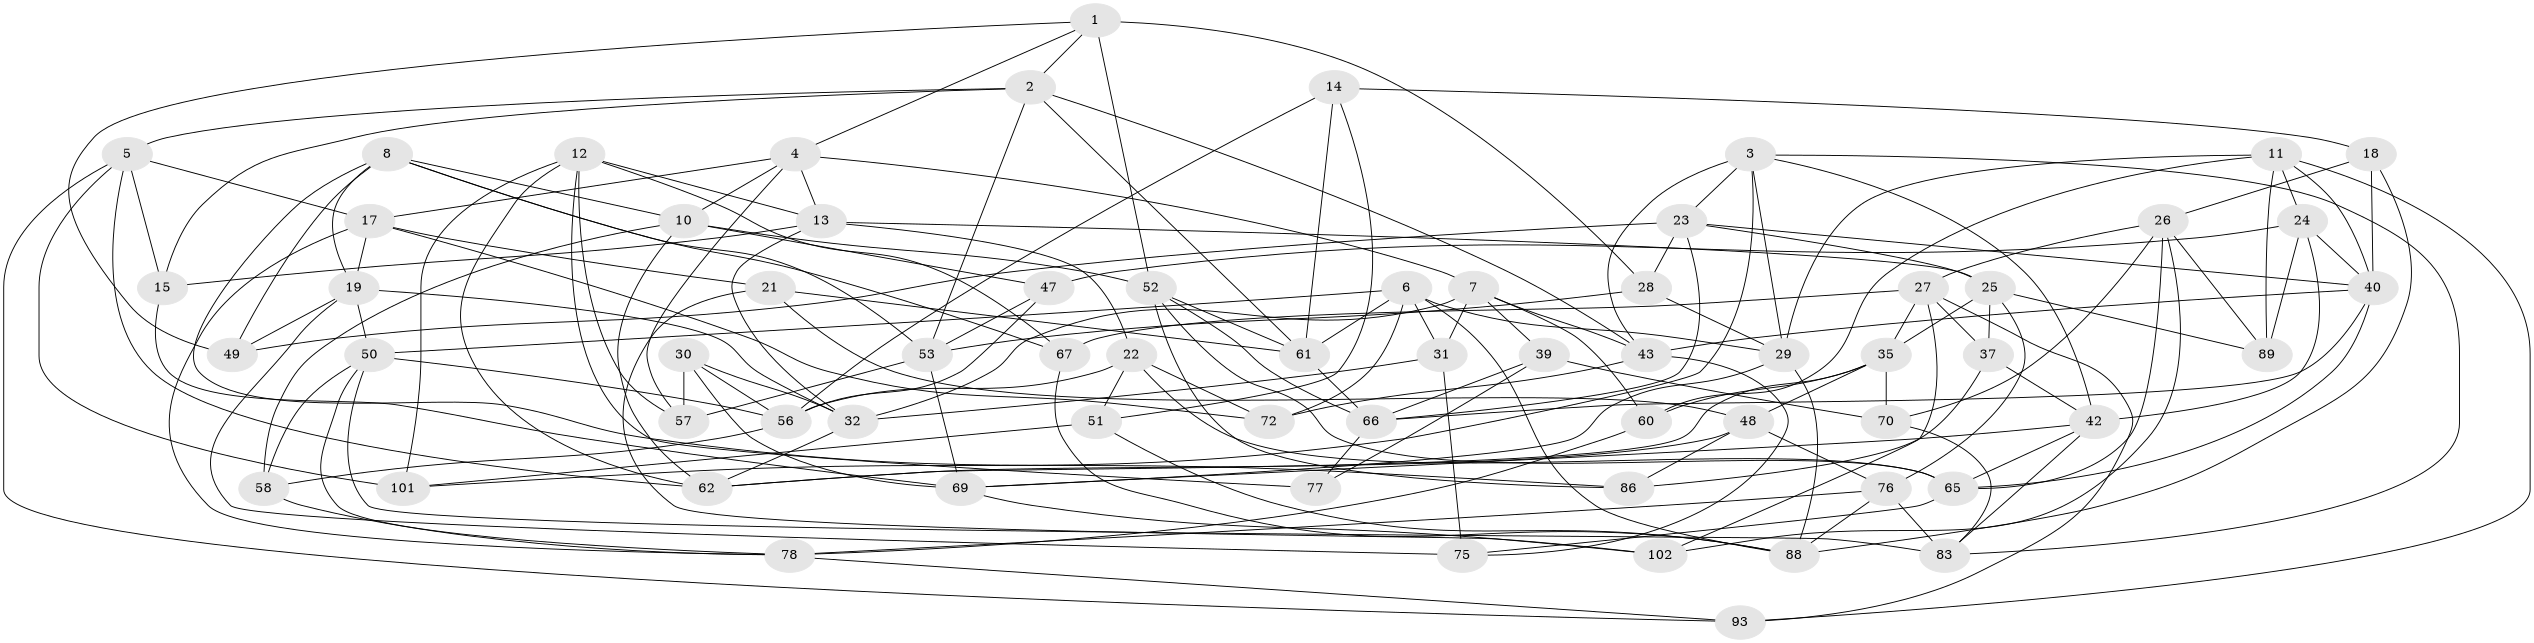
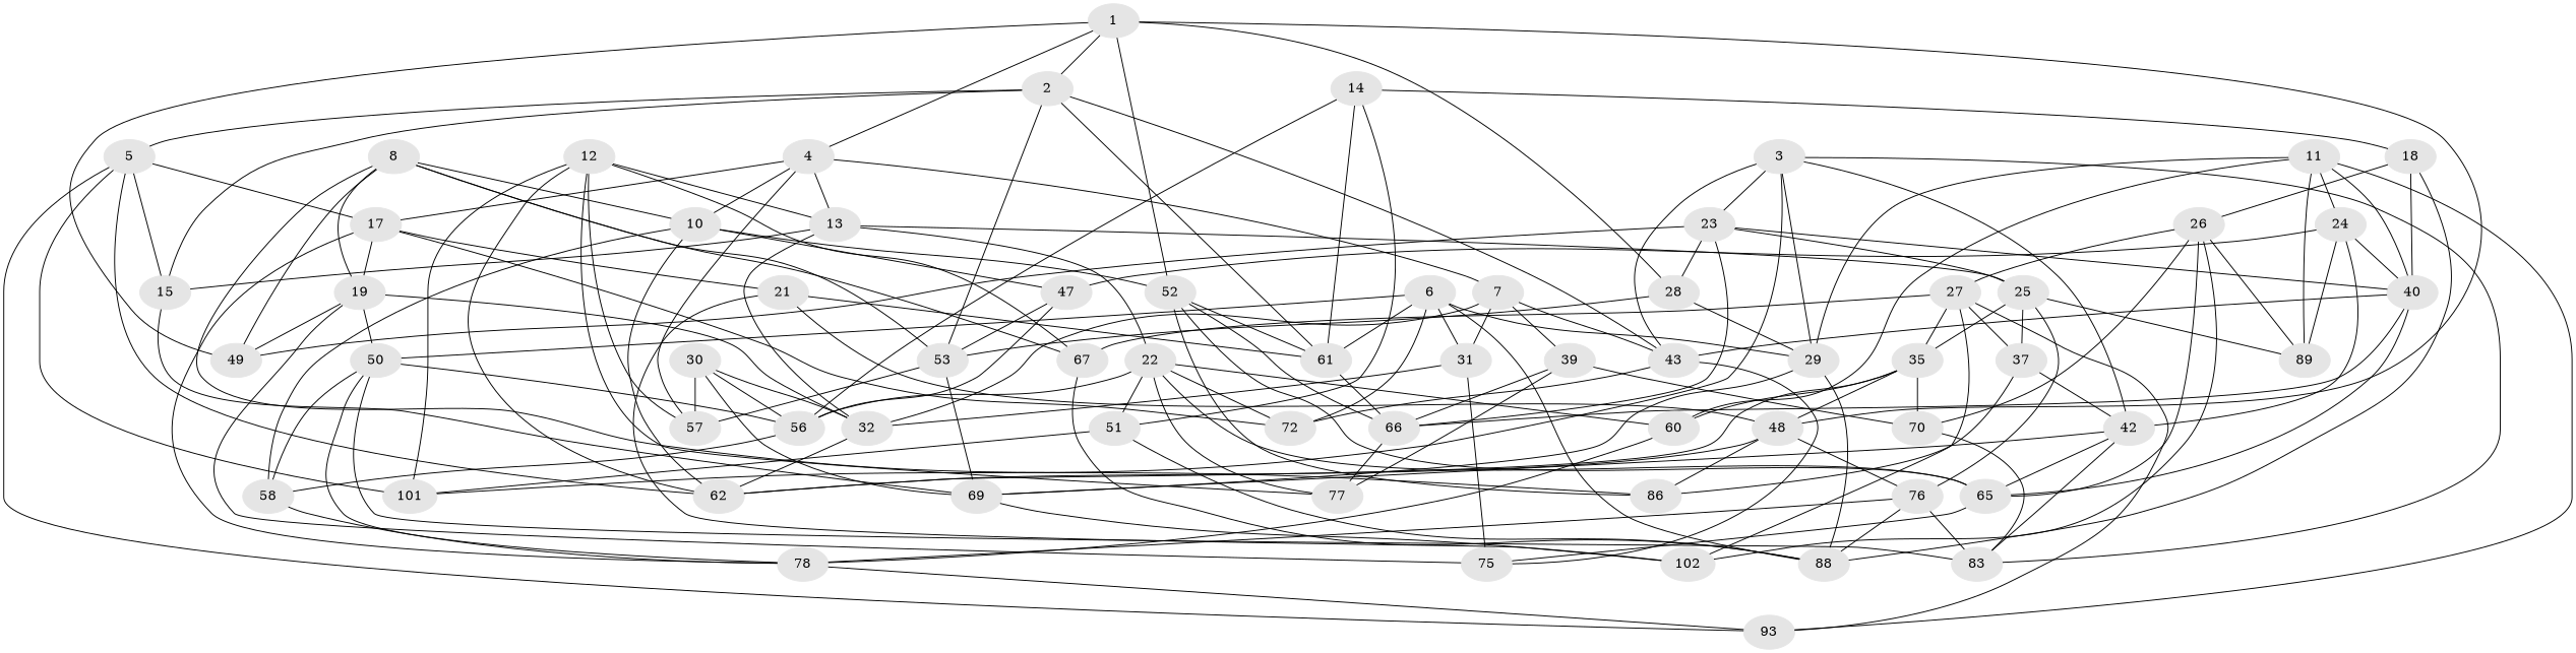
  graph {
    node [color=gray90 style=filled]
    1 [super="+94"]
    2 [super="+71"]
    4 [super="+20"]
    28
    48 [super="+80"]
    49
    52 [super="+103"]
    5 [super="+16"]
    15
    43 [super="+82"]
    53 [super="+81"]
    61 [super="+96"]
    7 [super="+74"]
    10 [super="+79"]
    13 [super="+41"]
    17 [super="+34"]
    57
    29 [super="+90"]
    62 [super="+104"]
    86
    76 [super="+92"]
    65 [super="+87"]
    66 [super="+85"]
    101
    93
    69 [super="+84"]
    72
    75
    3 [super="+45"]
    23 [super="+33"]
    42 [super="+54"]
    83 [super="+100"]
    40 [super="+44"]
    25 [super="+36"]
    n35 [label=88 super="+99"]
    31
    32 [super="+46"]
    39
    60
    47
    58
    22 [super="+95"]
    19 [super="+63"]
    21
    78 [super="+97"]
    6 [super="+38"]
    50 [super="+91"]
    56 [super="+68"]
    77
    70
    8 [super="+9"]
    67
    11 [super="+73"]
    24 [super="+105"]
    89
    12 [super="+64"]
    51
    35 [super="+59"]
    37
    14
    18
    26 [super="+55"]
    102
    27 [super="+88"]
    30
    1 -- 2
    1 -- 4
    1 -- 28
+   1 -- 48
    1 -- 49
    1 -- 52
    2 -- 5
    2 -- 15
    2 -- 43
    2 -- 53
    2 -- 61
    4 -- 7
    4 -- 10
    4 -- 13
    4 -- 17
    4 -- 57
    28 -- 53
    28 -- 29
    48 -- 62
    48 -- 86
    48 -- 76
    52 -- 61
    52 -- 86
    52 -- 65
    52 -- 66
    5 -- 15
    5 -- 17
    5 -- 62
    5 -- 101
    5 -- 93
    15 -- 69
    43 -- 72
    43 -- 75
    53 -- 57
    53 -- 69
    61 -- 66
    7 -- 43
    7 -- 31
    7 -- 32
    7 -- 39
-   7 -- 60
+   22 -- 60
    10 -- 52
    10 -- 62
    10 -- 47
    10 -- 58
    13 -- 15
    13 -- 25
    13 -- 32
    13 -- 22
    17 -- 72
    17 -- 19
    17 -- 21
    17 -- 78
    29 -- 69
    29 -- n35
    76 -- 83 [weight=2]
    76 -- n35
    76 -- 78
    65 -- 75
    66 -- 77
    69 -- 102
    3 -- 43
    3 -- 29
    3 -- 101
    3 -- 23
    3 -- 42
    3 -- 83
    23 -- 28
    23 -- 49
    23 -- 66
    23 -- 40
    23 -- 25
    42 -- 65
    42 -- 69
    42 -- 83
    40 -- 43
    40 -- 65
    40 -- 66
    25 -- 76
    25 -- 89
    25 -- 35
    25 -- 37
    31 -- 75
    31 -- 32
    32 -- 62
    39 -- 66
    39 -- 77
    39 -- 70
    60 -- 78
    47 -- 53
    47 -- 56
    58 -- 78
    22 -- 65
    22 -- 72
    22 -- 56
+   22 -- 77
    22 -- 51
    19 -- 49
    19 -- 75
    19 -- 32
    19 -- 50
    21 -- 48
    21 -- 61
    21 -- 102
    78 -- 93
    6 -- 61
    6 -- 29
    6 -- 72
    6 -- n35
    6 -- 31
    6 -- 50
    50 -- 83
    50 -- 58
    50 -- 78
    50 -- 56
    56 -- 58
    70 -- 83
    8 -- 49
    8 -- 53
    8 -- 10
    8 -- 86
    8 -- 19
    8 -- 67
    67 -- n35
    11 -- 29
    11 -- 93
    11 -- 40
    11 -- 60
    11 -- 24
    11 -- 89
    24 -- 42
    24 -- 40
    24 -- 47
    24 -- 89
    12 -- 13
    12 -- 57
    12 -- 62
    12 -- 101
    12 -- 77
    12 -- 67
    51 -- 101
    51 -- n35
    35 -- 48
    35 -- 62
    35 -- 60
    35 -- 70
    37 -- 86
    37 -- 42
    14 -- 61
    14 -- 56
    14 -- 51
    14 -- 18
    18 -- 40
    18 -- n35
    18 -- 26
    26 -- 65
    26 -- 70
    26 -- 89
    26 -- 102
    26 -- 27
    27 -- 93
    27 -- 67
    27 -- 35
    27 -- 37
    27 -- 102
    30 -- 57
    30 -- 69
    30 -- 32
    30 -- 56
  }
